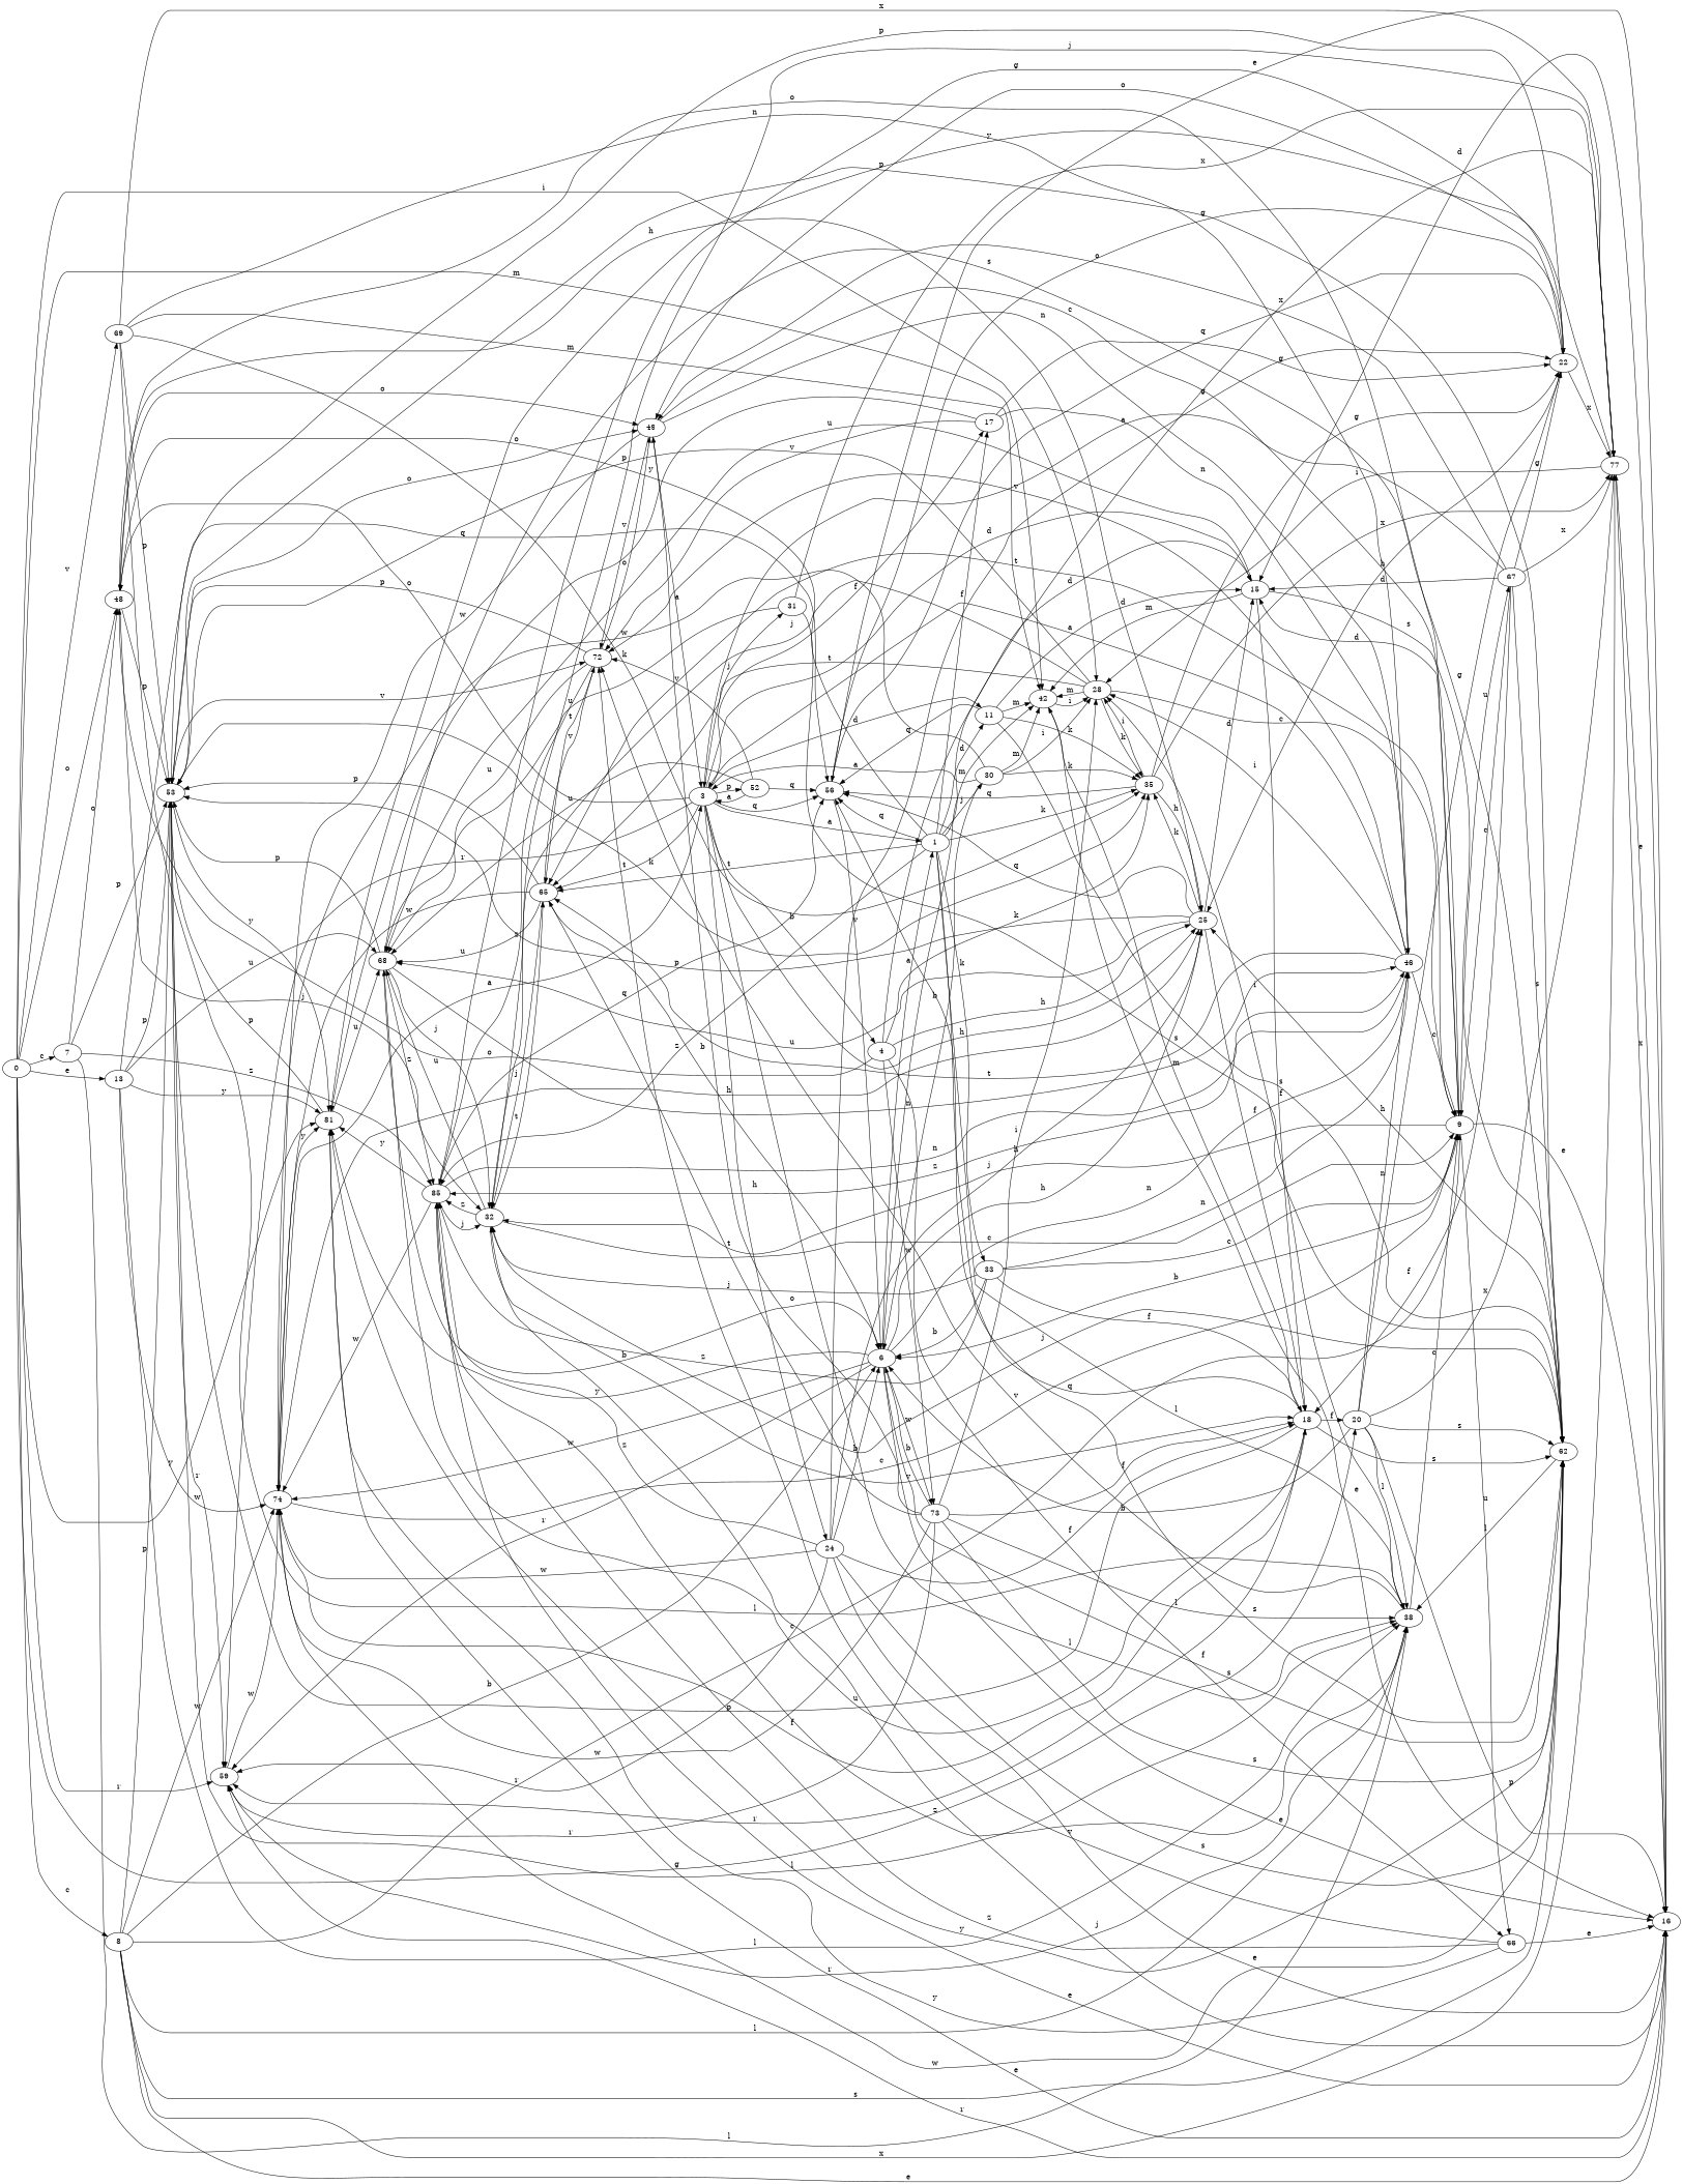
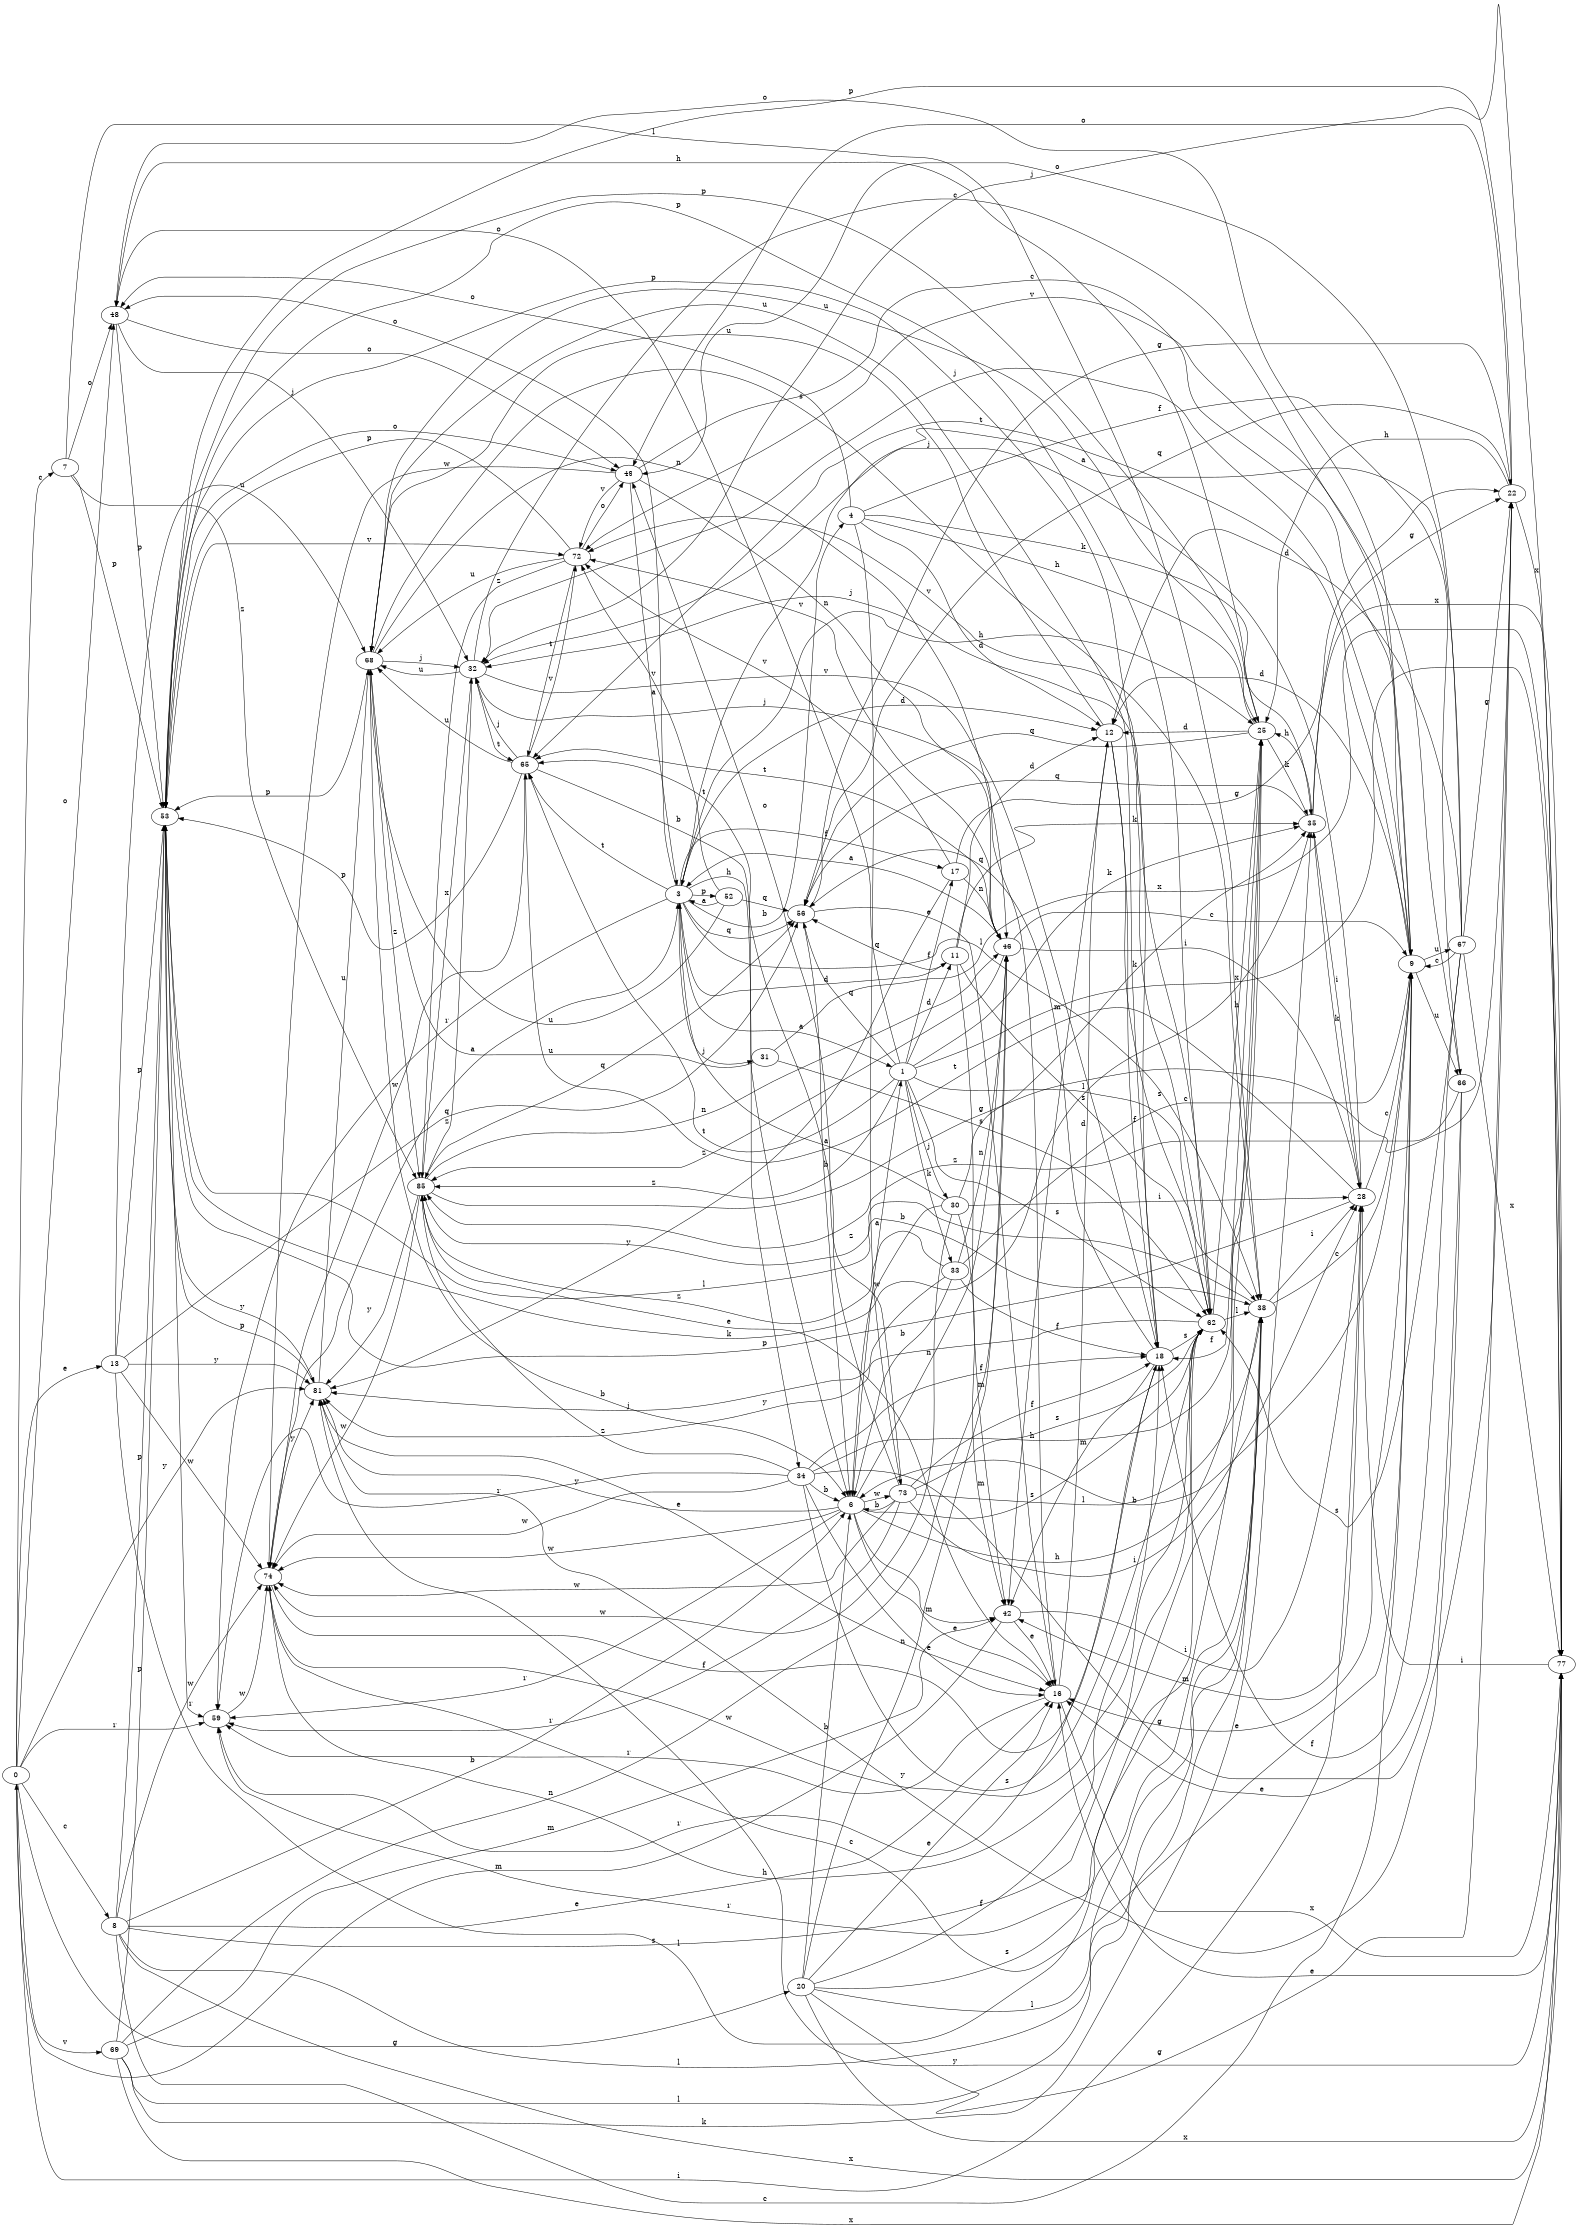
  strict digraph {
    rankdir=LR
    0
    7
    8
    13
    20
    28
    42
    48
    59
    69
    81
    38
    85
    53
    62
    77
    6
    16
    74
    9
    56
    68
    18
    46
    22
    35
    65
    32
    25
    49
    1
    11
    17
    30
    33
-   12 [label=15]
+   12
    72
    3
    4
-   24
+   24 [label=34]
    31
    52
    73
    66
    67
    0 -> 7 [label=c]
    0 -> 8 [label=c]
    0 -> 13 [label=e]
    0 -> 20 [label=g]
    0 -> 28 [label=i]
-   0 -> 42 [label=m]
+   42 -> 0 [label=m]
    0 -> 48 [label=o]
    0 -> 59 [label=r]
    0 -> 69 [label=v]
    0 -> 81 [label=y]
    7 -> 48 [label=o]
    7 -> 38 [label=l]
    7 -> 85 [label=z]
    7 -> 53 [label=p]
    8 -> 38 [label=l]
    8 -> 53 [label=p]
    8 -> 62 [label=s]
    8 -> 77 [label=x]
    8 -> 6 [label=b]
    8 -> 16 [label=e]
    8 -> 74 [label=w]
    8 -> 9 [label=c]
    13 -> 81 [label=y]
    13 -> 38 [label=l]
    13 -> 53 [label=p]
    13 -> 74 [label=w]
    13 -> 56 [label=q]
    13 -> 68 [label=u]
    20 -> 38 [label=l]
    20 -> 62 [label=s]
    20 -> 77 [label=x]
    20 -> 6 [label=b]
-   20 -> 16 [label=p]
-   18 -> 20 [label=f]
+   20 -> 16 [label=e]
+   20 -> 18 [label=f]
    20 -> 46 [label=n]
    20 -> 22 [label=g]
    28 -> 42 [label=m]
    28 -> 53 [label=p]
    28 -> 9 [label=c]
    28 -> 35 [label=k]
    28 -> 65 [label=t]
    28 -> 32 [label=j]
    42 -> 28 [label=i]
    42 -> 16 [label=e]
    48 -> 53 [label=p]
    48 -> 32 [label=j]
    48 -> 25 [label=h]
    48 -> 49 [label=o]
    59 -> 74 [label=w]
    69 -> 42 [label=m]
    69 -> 38 [label=l]
    69 -> 53 [label=p]
    69 -> 77 [label=x]
    69 -> 46 [label=n]
    69 -> 35 [label=k]
    81 -> 53 [label=p]
    81 -> 16 [label=e]
    81 -> 68 [label=u]
    38 -> 28 [label=i]
    38 -> 59 [label=r]
    38 -> 85 [label=z]
    38 -> 9 [label=c]
    38 -> 72 [label=v]
    85 -> 81 [label=y]
    85 -> 16 [label=e]
    85 -> 74 [label=w]
    85 -> 56 [label=q]
    85 -> 46 [label=n]
    85 -> 22 [label=g]
-   85 -> 32 [label=j]
+   85 -> 32 [label=x]
    53 -> 59 [label=r]
    53 -> 81 [label=y]
    53 -> 38 [label=l]
    53 -> 35 [label=k]
    53 -> 49 [label=o]
    53 -> 72 [label=v]
    62 -> 81 [label=y]
    62 -> 38 [label=l]
    62 -> 53 [label=p]
    62 -> 74 [label=w]
    62 -> 32 [label=j]
    62 -> 25 [label=h]
    77 -> 28 [label=i]
    77 -> 81 [label=y]
    77 -> 16 [label=e]
    77 -> 32 [label=j]
    6 -> 42 [label=m]
    6 -> 59 [label=r]
    6 -> 81 [label=y]
    6 -> 62 [label=s]
    6 -> 16 [label=e]
    6 -> 74 [label=w]
    6 -> 46 [label=n]
    6 -> 25 [label=h]
    6 -> 1 [label=a]
    6 -> 73 [label=w]
    16 -> 59 [label=r]
    16 -> 77 [label=x]
    16 -> 32 [label=j]
    16 -> 12 [label=d]
    74 -> 81 [label=y]
    74 -> 9 [label=c]
    74 -> 18 [label=f]
    74 -> 25 [label=h]
    74 -> 3 [label=a]
    9 -> 48 [label=o]
    9 -> 6 [label=b]
    9 -> 16 [label=e]
    9 -> 65 [label=t]
    9 -> 32 [label=j]
    9 -> 12 [label=d]
    9 -> 66 [label=u]
    9 -> 67 [label=u]
-   56 -> 6 [label=v]
+   56 -> 6 [label=b]
    56 -> 16 [label=e]
    56 -> 22 [label=g]
    68 -> 85 [label=z]
    68 -> 53 [label=p]
    68 -> 62 [label=s]
    68 -> 6 [label=b]
    68 -> 46 [label=n]
    68 -> 32 [label=j]
    18 -> 42 [label=m]
    18 -> 59 [label=r]
    18 -> 53 [label=p]
    18 -> 62 [label=s]
    18 -> 56 [label=q]
    18 -> 68 [label=u]
    46 -> 28 [label=i]
    46 -> 85 [label=z]
    46 -> 9 [label=c]
    46 -> 65 [label=t]
    46 -> 72 [label=v]
    46 -> 3 [label=a]
    22 -> 53 [label=p]
    22 -> 77 [label=x]
    22 -> 56 [label=q]
    22 -> 25 [label=h]
    22 -> 49 [label=o]
    35 -> 28 [label=i]
    35 -> 77 [label=x]
    35 -> 56 [label=q]
    35 -> 22 [label=g]
    35 -> 25 [label=h]
    65 -> 53 [label=p]
    65 -> 6 [label=b]
    65 -> 74 [label=w]
    65 -> 68 [label=u]
    65 -> 32 [label=j]
    65 -> 72 [label=v]
    32 -> 85 [label=z]
    32 -> 9 [label=c]
    32 -> 68 [label=u]
    32 -> 18 [label=v]
    32 -> 65 [label=t]
    25 -> 53 [label=p]
    25 -> 56 [label=q]
    25 -> 68 [label=u]
    25 -> 18 [label=f]
    25 -> 35 [label=k]
    25 -> 12 [label=d]
    49 -> 74 [label=w]
    49 -> 9 [label=c]
    49 -> 46 [label=n]
    49 -> 72 [label=v]
    49 -> 3 [label=a]
    1 -> 48 [label=o]
    1 -> 38 [label=l]
    1 -> 85 [label=z]
    1 -> 62 [label=s]
    1 -> 77 [label=x]
    1 -> 56 [label=q]
    1 -> 35 [label=k]
    1 -> 65 [label=t]
    1 -> 11 [label=d]
    1 -> 17 [label=f]
    1 -> 30 [label=j]
    1 -> 33 [label=k]
    11 -> 42 [label=m]
    11 -> 62 [label=s]
    11 -> 56 [label=q]
    11 -> 35 [label=k]
    11 -> 12 [label=d]
    17 -> 81 [label=y]
    17 -> 46 [label=n]
    17 -> 22 [label=g]
    17 -> 72 [label=v]
    30 -> 28 [label=i]
    30 -> 42 [label=m]
    30 -> 6 [label=b]
    30 -> 74 [label=w]
    30 -> 35 [label=k]
    30 -> 3 [label=a]
    33 -> 85 [label=z]
    33 -> 6 [label=b]
    33 -> 9 [label=c]
    33 -> 18 [label=f]
    33 -> 46 [label=n]
-   33 -> 32 [label=j]
+   33 -> 81 [label=j]
    12 -> 42 [label=m]
    12 -> 62 [label=s]
    12 -> 68 [label=u]
    12 -> 18 [label=f]
    72 -> 85 [label=z]
    72 -> 53 [label=p]
    72 -> 68 [label=u]
    72 -> 65 [label=t]
    72 -> 49 [label=o]
    3 -> 48 [label=o]
    3 -> 59 [label=r]
    3 -> 38 [label=l]
    3 -> 56 [label=q]
    3 -> 65 [label=t]
    3 -> 25 [label=h]
    3 -> 1 [label=a]
    3 -> 11 [label=d]
    3 -> 17 [label=f]
    3 -> 12 [label=d]
    3 -> 4 [label=b]
    3 -> 24 [label=h]
    3 -> 31 [label=j]
    3 -> 52 [label=p]
    4 -> 48 [label=o]
    4 -> 35 [label=k]
    4 -> 25 [label=h]
    4 -> 12 [label=d]
    4 -> 73 [label=w]
    4 -> 66 [label=f]
    24 -> 59 [label=r]
    24 -> 85 [label=z]
    24 -> 62 [label=s]
    24 -> 6 [label=b]
    24 -> 16 [label=e]
    24 -> 74 [label=w]
    24 -> 18 [label=f]
    24 -> 22 [label=g]
    24 -> 25 [label=h]
    31 -> 62 [label=s]
    31 -> 77 [label=x]
    31 -> 68 [label=u]
    52 -> 56 [label=q]
    52 -> 68 [label=u]
    52 -> 72 [label=v]
    52 -> 3 [label=a]
    73 -> 28 [label=i]
    73 -> 59 [label=r]
    73 -> 38 [label=l]
    73 -> 62 [label=s]
    73 -> 6 [label=b]
    73 -> 74 [label=w]
    73 -> 18 [label=f]
    73 -> 65 [label=t]
    73 -> 49 [label=o]
    66 -> 81 [label=y]
    66 -> 85 [label=z]
    66 -> 16 [label=e]
    66 -> 72 [label=v]
    67 -> 62 [label=s]
    67 -> 77 [label=x]
    67 -> 9 [label=c]
    67 -> 18 [label=f]
    67 -> 22 [label=g]
    67 -> 49 [label=o]
    67 -> 12 [label=d]
    67 -> 3 [label=a]
  }
